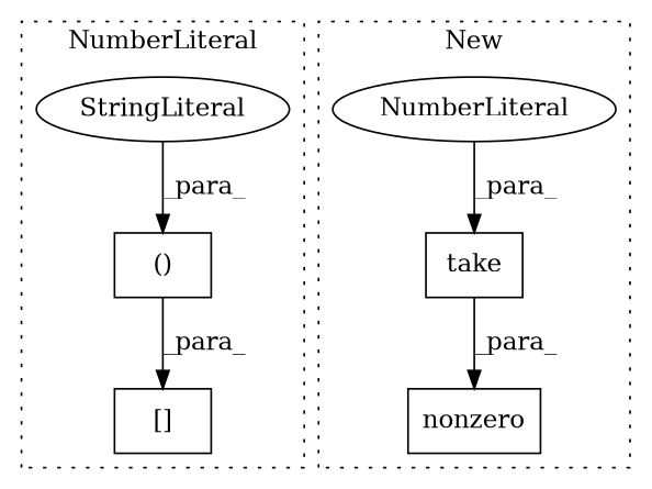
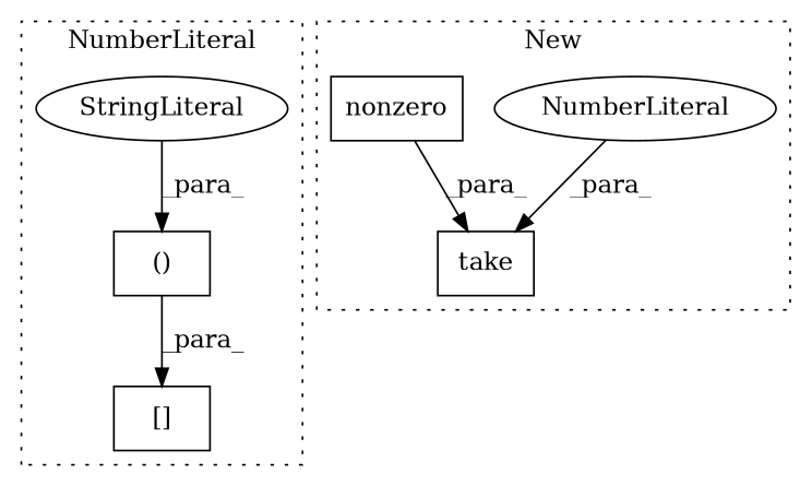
  digraph {
    node [a=32 shape=box]
    n1 [a=106 l=33 label="()" s=11436]
    n2 [a=45 l=16 label=StringLiteral s=11453 shape=ellipse]
    n3 [a=2 l="11,2" label="[]" s="11425,11469"]
    n4 [l="5,1" label=take s="11478,11489"]
    n5 [a=34 l=1 label=NumberLiteral s=11488 shape=ellipse]
    n6 [l=9 label=nonzero s=11450]
    subgraph cluster_1 {
      label=NumberLiteral
      style=dotted
      n1
      n2
      n3
    }
    subgraph cluster_2 {
      label=New
      style=dotted
      n4
      n5
      n6
    }
    n1 -> n3 [label=_para_]
    n2 -> n1 [label=_para_]
    n5 -> n4 [label=_para_]
-   n4 -> n6 [label=_para_]
+   n6 -> n4 [label=_para_]
  }
